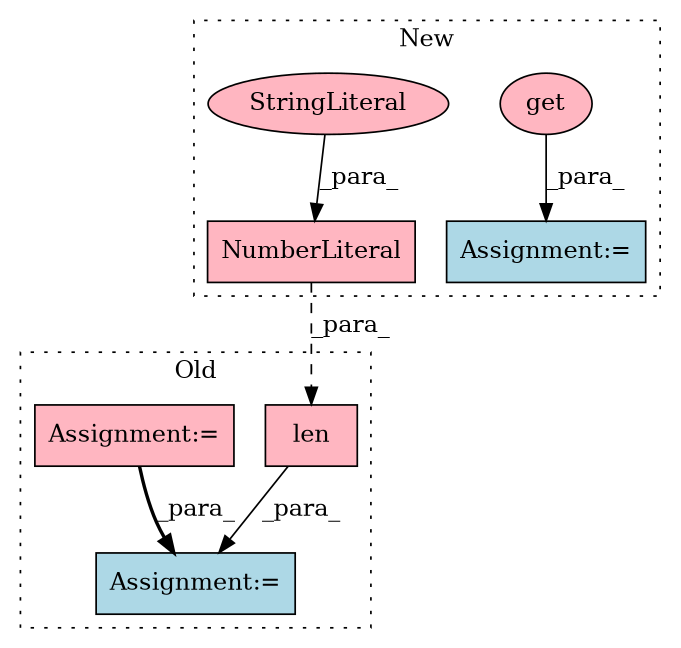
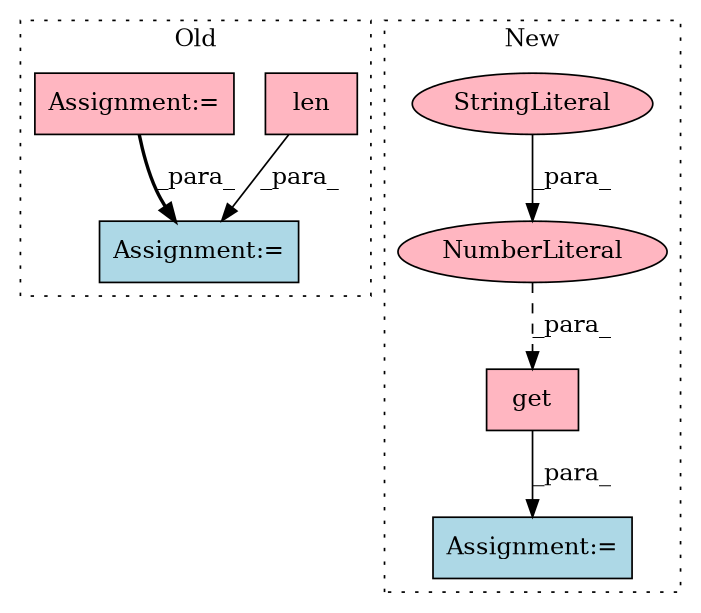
  digraph {
    node [a=7 fillcolor=lightpink l=1 shape=box style=filled]
    edge [style=solid]
    n1 [a=32 l="4,1" label=len s="1766,1773"]
    n2 [fillcolor=lightblue label="Assignment:=" s=1804]
    n3 [label="Assignment:=" s=1717]
-   n4 [a=32 l="4,1" label=get s="2080,2096" shape=ellipse]
+   n4 [a=32 l="4,1" label=get s="2080,2096"]
    n5 [fillcolor=lightblue l=2 label="Assignment:=" s=2468]
    n6 [a=45 l=10 label=StringLiteral s=2084 shape=ellipse]
-   n7 [a=34 label=NumberLiteral s=2095]
+   n7 [a=34 label=NumberLiteral s=2095 shape=ellipse]
    subgraph cluster_1 {
      label=Old
      style=dotted
      n1
      n2
      n3
    }
    subgraph cluster_2 {
      label=New
      style=dotted
      n4
      n5
      n6
      n7
    }
    n1 -> n2 [label=_para_]
    n3 -> n2 [label=_para_ style=bold]
    n4 -> n5 [label=_para_]
    n6 -> n7 [label=_para_]
-   n7 -> n1 [label=_para_ style=dashed]
+   n7 -> n4 [label=_para_ style=dashed]
  }
